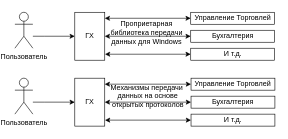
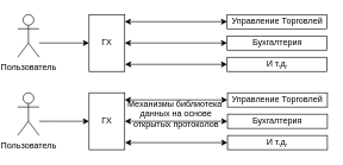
  <mxCell id="0" />
  <mxCell id="1" parent="0" />
  <mxCell id="2" style="edgeStyle=orthogonalEdgeStyle;rounded=0;orthogonalLoop=1;jettySize=auto;html=1;entryX=0;entryY=0.5;entryDx=0;entryDy=0;" edge="1" parent="1" source="3" target="4"><mxGeometry relative="1" as="geometry"><Array as="points"><mxPoint x="70" y="60" /><mxPoint x="70" y="60" /></Array></mxGeometry></mxCell>
  <mxCell id="3" value="Пользователь" style="shape=umlActor;verticalLabelPosition=bottom;verticalAlign=top;html=1;outlineConnect=0;" vertex="1" parent="1"><mxGeometry x="20" y="20" width="30" height="60" as="geometry" /></mxCell>
  <mxCell id="4" value="ГХ" style="rounded=0;whiteSpace=wrap;html=1;" vertex="1" parent="1"><mxGeometry x="120" y="20" width="50" height="80" as="geometry" /></mxCell>
  <mxCell id="5" value="Управление Торговлей" style="rounded=0;whiteSpace=wrap;html=1;" vertex="1" parent="1"><mxGeometry x="313.5" y="20" width="140" height="20" as="geometry" /></mxCell>
  <mxCell id="6" value="Бухгалтерия" style="rounded=0;whiteSpace=wrap;html=1;" vertex="1" parent="1"><mxGeometry x="313.5" y="50" width="140" height="20" as="geometry" /></mxCell>
  <mxCell id="7" value="И т.д." style="rounded=0;whiteSpace=wrap;html=1;" vertex="1" parent="1"><mxGeometry x="313.5" y="80" width="140" height="20" as="geometry" /></mxCell>
  <mxCell id="8" style="edgeStyle=orthogonalEdgeStyle;rounded=0;orthogonalLoop=1;jettySize=auto;html=1;entryX=1;entryY=0.125;entryDx=0;entryDy=0;entryPerimeter=0;startArrow=classic;startFill=1;" edge="1" parent="1" source="5" target="4"><mxGeometry relative="1" as="geometry" /></mxCell>
  <mxCell id="9" style="edgeStyle=orthogonalEdgeStyle;rounded=0;orthogonalLoop=1;jettySize=auto;html=1;entryX=1;entryY=0.5;entryDx=0;entryDy=0;startArrow=classic;startFill=1;" edge="1" parent="1" source="6" target="4"><mxGeometry relative="1" as="geometry" /></mxCell>
  <mxCell id="10" style="edgeStyle=orthogonalEdgeStyle;rounded=0;orthogonalLoop=1;jettySize=auto;html=1;entryX=1.008;entryY=0.875;entryDx=0;entryDy=0;entryPerimeter=0;startArrow=classic;startFill=1;" edge="1" parent="1" source="7" target="4"><mxGeometry relative="1" as="geometry" /></mxCell>
  <mxCell id="11" style="edgeStyle=orthogonalEdgeStyle;rounded=0;orthogonalLoop=1;jettySize=auto;html=1;entryX=0;entryY=0.5;entryDx=0;entryDy=0;" edge="1" source="12" target="13" parent="1"><mxGeometry relative="1" as="geometry"><Array as="points"><mxPoint x="70" y="170" /><mxPoint x="70" y="170" /></Array></mxGeometry></mxCell>
  <mxCell id="12" value="Пользователь" style="shape=umlActor;verticalLabelPosition=bottom;verticalAlign=top;html=1;outlineConnect=0;" vertex="1" parent="1"><mxGeometry x="20" y="130" width="30" height="60" as="geometry" /></mxCell>
  <mxCell id="13" value="ГХ" style="rounded=0;whiteSpace=wrap;html=1;" vertex="1" parent="1"><mxGeometry x="120" y="130" width="50" height="80" as="geometry" /></mxCell>
  <mxCell id="14" value="Управление Торговлей" style="rounded=0;whiteSpace=wrap;html=1;" vertex="1" parent="1"><mxGeometry x="314" y="130" width="140" height="20" as="geometry" /></mxCell>
  <mxCell id="15" value="Бухгалтерия" style="rounded=0;whiteSpace=wrap;html=1;" vertex="1" parent="1"><mxGeometry x="314" y="160" width="140" height="20" as="geometry" /></mxCell>
  <mxCell id="16" value="И т.д." style="rounded=0;whiteSpace=wrap;html=1;" vertex="1" parent="1"><mxGeometry x="314" y="190" width="140" height="20" as="geometry" /></mxCell>
  <mxCell id="17" style="edgeStyle=orthogonalEdgeStyle;rounded=0;orthogonalLoop=1;jettySize=auto;html=1;entryX=1;entryY=0.125;entryDx=0;entryDy=0;entryPerimeter=0;startArrow=classic;startFill=1;" edge="1" source="14" target="13" parent="1"><mxGeometry relative="1" as="geometry" /></mxCell>
  <mxCell id="18" style="edgeStyle=orthogonalEdgeStyle;rounded=0;orthogonalLoop=1;jettySize=auto;html=1;entryX=1;entryY=0.5;entryDx=0;entryDy=0;startArrow=classic;startFill=1;" edge="1" source="15" target="13" parent="1"><mxGeometry relative="1" as="geometry" /></mxCell>
  <mxCell id="19" style="edgeStyle=orthogonalEdgeStyle;rounded=0;orthogonalLoop=1;jettySize=auto;html=1;entryX=1.008;entryY=0.875;entryDx=0;entryDy=0;entryPerimeter=0;startArrow=classic;startFill=1;" edge="1" source="16" target="13" parent="1"><mxGeometry relative="1" as="geometry" /></mxCell>
- <mxCell id="20" value="Проприетарная библиотека передачи данных для Windows" style="text;html=1;strokeColor=none;fillColor=none;align=center;verticalAlign=middle;whiteSpace=wrap;rounded=0;" vertex="1" parent="1"><mxGeometry x="175" y="27.5" width="130" height="52.5" as="geometry" /></mxCell>
- <mxCell id="21" value="Механизмы передачи&lt;br&gt;&amp;nbsp;данных на основе&lt;br&gt;&amp;nbsp;открытых протоколов" style="text;html=1;align=center;verticalAlign=middle;resizable=0;points=[];autosize=1;strokeColor=none;fillColor=none;" vertex="1" parent="1"><mxGeometry x="165" y="130" width="150" height="60" as="geometry" /></mxCell>
+ <mxCell id="21" value="Механизмы библиотека&lt;br&gt;&amp;nbsp;данных на основе&lt;br&gt;&amp;nbsp;открытых протоколов" style="text;html=1;align=center;verticalAlign=middle;resizable=0;points=[];autosize=1;strokeColor=none;fillColor=none;" vertex="1" parent="1"><mxGeometry x="165" y="130" width="150" height="60" as="geometry" /></mxCell>
